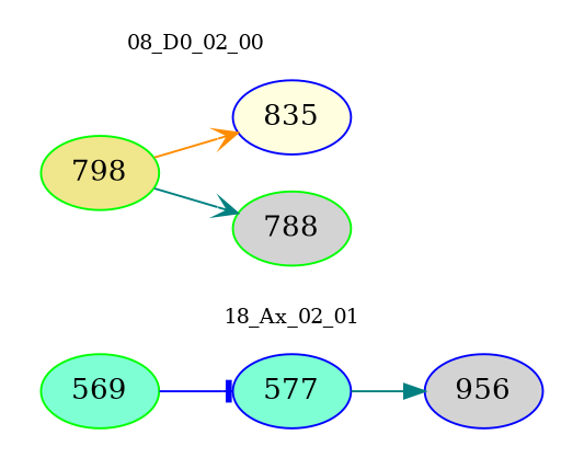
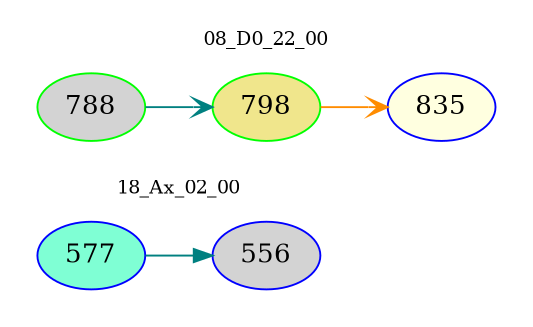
  digraph {
    rankdir=LR
    node [color=green fillcolor=aquamarine style=filled]
    edge [arrowhead=vee color=teal]
-   n1 [label=569]
    n2 [color=blue label=577]
-   n3 [color=blue fillcolor=lightgrey label=956]
+   n3 [color=blue fillcolor=lightgrey label=556]
    n4 [fillcolor=lightgrey label=788]
    n5 [fillcolor=khaki label=798]
    n6 [color=blue fillcolor=lightyellow label=835]
    subgraph cluster_1 {
      color=white
      fontsize=10
-     label="18_Ax_02_01"
-     n1
+     label="18_Ax_02_00"
      n2
      n3
    }
    subgraph cluster_2 {
      color=white
      fontsize=10
-     label="08_D0_02_00"
+     label="08_D0_22_00"
      n4
      n5
      n6
    }
-   n1 -> n2 [arrowhead=tee color=blue]
    n2 -> n3 [arrowhead=normal]
-   n5 -> n4
+   n4 -> n5
    n5 -> n6 [color=darkorange]
  }
